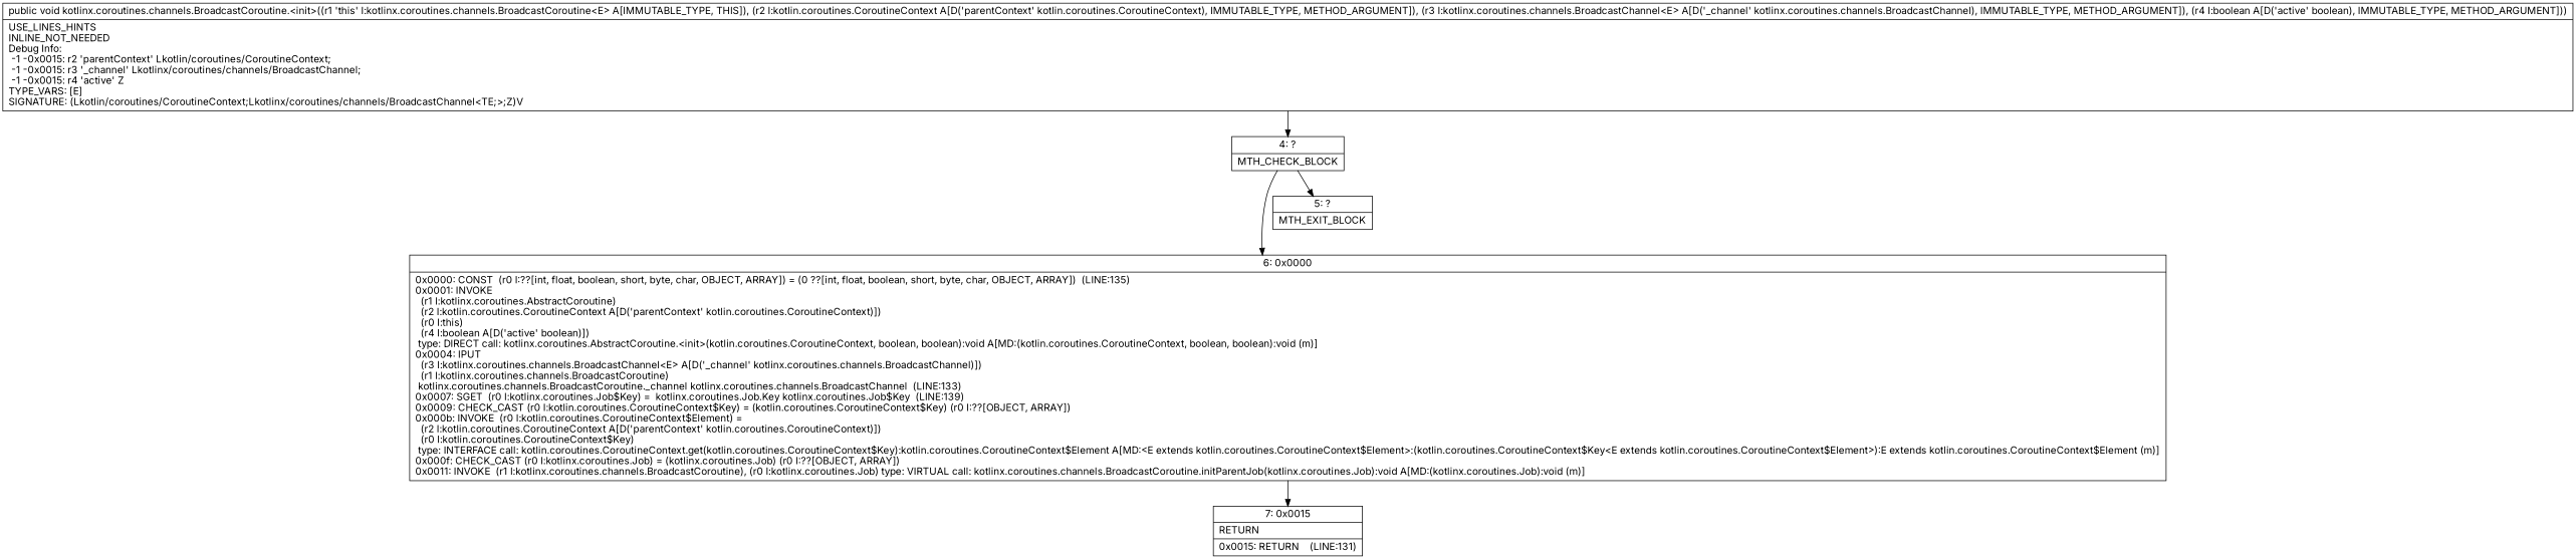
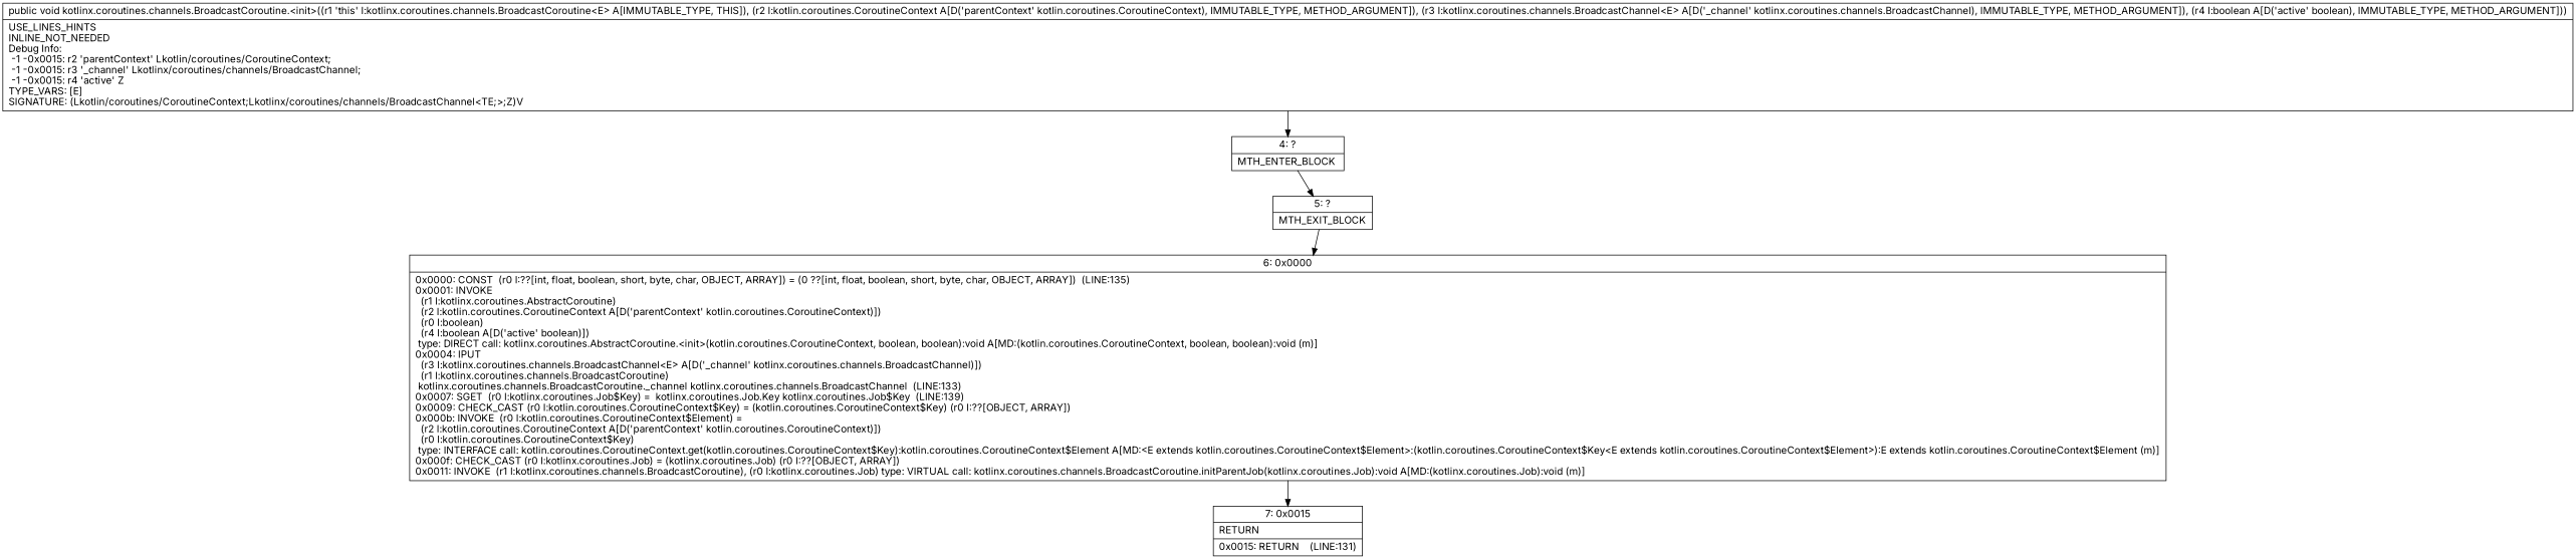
  digraph {
    fontname=Inter
    node [fontname=Inter shape=record]
    edge [fontname=Inter]
-   n1 [label="{4\:\ ?|MTH_CHECK_BLOCK\l}"]
-   n2 [label="{6\:\ 0x0000|0x0000: CONST  (r0 I:??[int, float, boolean, short, byte, char, OBJECT, ARRAY]) = (0 ??[int, float, boolean, short, byte, char, OBJECT, ARRAY])  (LINE:135)\l0x0001: INVOKE  \l  (r1 I:kotlinx.coroutines.AbstractCoroutine)\l  (r2 I:kotlin.coroutines.CoroutineContext A[D('parentContext' kotlin.coroutines.CoroutineContext)])\l  (r0 I:this)\l  (r4 I:boolean A[D('active' boolean)])\l type: DIRECT call: kotlinx.coroutines.AbstractCoroutine.\<init\>(kotlin.coroutines.CoroutineContext, boolean, boolean):void A[MD:(kotlin.coroutines.CoroutineContext, boolean, boolean):void (m)]\l0x0004: IPUT  \l  (r3 I:kotlinx.coroutines.channels.BroadcastChannel\<E\> A[D('_channel' kotlinx.coroutines.channels.BroadcastChannel)])\l  (r1 I:kotlinx.coroutines.channels.BroadcastCoroutine)\l kotlinx.coroutines.channels.BroadcastCoroutine._channel kotlinx.coroutines.channels.BroadcastChannel  (LINE:133)\l0x0007: SGET  (r0 I:kotlinx.coroutines.Job$Key) =  kotlinx.coroutines.Job.Key kotlinx.coroutines.Job$Key  (LINE:139)\l0x0009: CHECK_CAST (r0 I:kotlin.coroutines.CoroutineContext$Key) = (kotlin.coroutines.CoroutineContext$Key) (r0 I:??[OBJECT, ARRAY]) \l0x000b: INVOKE  (r0 I:kotlin.coroutines.CoroutineContext$Element) = \l  (r2 I:kotlin.coroutines.CoroutineContext A[D('parentContext' kotlin.coroutines.CoroutineContext)])\l  (r0 I:kotlin.coroutines.CoroutineContext$Key)\l type: INTERFACE call: kotlin.coroutines.CoroutineContext.get(kotlin.coroutines.CoroutineContext$Key):kotlin.coroutines.CoroutineContext$Element A[MD:\<E extends kotlin.coroutines.CoroutineContext$Element\>:(kotlin.coroutines.CoroutineContext$Key\<E extends kotlin.coroutines.CoroutineContext$Element\>):E extends kotlin.coroutines.CoroutineContext$Element (m)]\l0x000f: CHECK_CAST (r0 I:kotlinx.coroutines.Job) = (kotlinx.coroutines.Job) (r0 I:??[OBJECT, ARRAY]) \l0x0011: INVOKE  (r1 I:kotlinx.coroutines.channels.BroadcastCoroutine), (r0 I:kotlinx.coroutines.Job) type: VIRTUAL call: kotlinx.coroutines.channels.BroadcastCoroutine.initParentJob(kotlinx.coroutines.Job):void A[MD:(kotlinx.coroutines.Job):void (m)]\l}"]
+   n1 [label="{4\:\ ?|MTH_ENTER_BLOCK\l}"]
+   n2 [label="{6\:\ 0x0000|0x0000: CONST  (r0 I:??[int, float, boolean, short, byte, char, OBJECT, ARRAY]) = (0 ??[int, float, boolean, short, byte, char, OBJECT, ARRAY])  (LINE:135)\l0x0001: INVOKE  \l  (r1 I:kotlinx.coroutines.AbstractCoroutine)\l  (r2 I:kotlin.coroutines.CoroutineContext A[D('parentContext' kotlin.coroutines.CoroutineContext)])\l  (r0 I:boolean)\l  (r4 I:boolean A[D('active' boolean)])\l type: DIRECT call: kotlinx.coroutines.AbstractCoroutine.\<init\>(kotlin.coroutines.CoroutineContext, boolean, boolean):void A[MD:(kotlin.coroutines.CoroutineContext, boolean, boolean):void (m)]\l0x0004: IPUT  \l  (r3 I:kotlinx.coroutines.channels.BroadcastChannel\<E\> A[D('_channel' kotlinx.coroutines.channels.BroadcastChannel)])\l  (r1 I:kotlinx.coroutines.channels.BroadcastCoroutine)\l kotlinx.coroutines.channels.BroadcastCoroutine._channel kotlinx.coroutines.channels.BroadcastChannel  (LINE:133)\l0x0007: SGET  (r0 I:kotlinx.coroutines.Job$Key) =  kotlinx.coroutines.Job.Key kotlinx.coroutines.Job$Key  (LINE:139)\l0x0009: CHECK_CAST (r0 I:kotlin.coroutines.CoroutineContext$Key) = (kotlin.coroutines.CoroutineContext$Key) (r0 I:??[OBJECT, ARRAY]) \l0x000b: INVOKE  (r0 I:kotlin.coroutines.CoroutineContext$Element) = \l  (r2 I:kotlin.coroutines.CoroutineContext A[D('parentContext' kotlin.coroutines.CoroutineContext)])\l  (r0 I:kotlin.coroutines.CoroutineContext$Key)\l type: INTERFACE call: kotlin.coroutines.CoroutineContext.get(kotlin.coroutines.CoroutineContext$Key):kotlin.coroutines.CoroutineContext$Element A[MD:\<E extends kotlin.coroutines.CoroutineContext$Element\>:(kotlin.coroutines.CoroutineContext$Key\<E extends kotlin.coroutines.CoroutineContext$Element\>):E extends kotlin.coroutines.CoroutineContext$Element (m)]\l0x000f: CHECK_CAST (r0 I:kotlinx.coroutines.Job) = (kotlinx.coroutines.Job) (r0 I:??[OBJECT, ARRAY]) \l0x0011: INVOKE  (r1 I:kotlinx.coroutines.channels.BroadcastCoroutine), (r0 I:kotlinx.coroutines.Job) type: VIRTUAL call: kotlinx.coroutines.channels.BroadcastCoroutine.initParentJob(kotlinx.coroutines.Job):void A[MD:(kotlinx.coroutines.Job):void (m)]\l}"]
    n3 [label="{5\:\ ?|MTH_EXIT_BLOCK\l}"]
    n4 [label="{7\:\ 0x0015|RETURN\l|0x0015: RETURN    (LINE:131)\l}"]
    n5 [label="{public void kotlinx.coroutines.channels.BroadcastCoroutine.\<init\>((r1 'this' I:kotlinx.coroutines.channels.BroadcastCoroutine\<E\> A[IMMUTABLE_TYPE, THIS]), (r2 I:kotlin.coroutines.CoroutineContext A[D('parentContext' kotlin.coroutines.CoroutineContext), IMMUTABLE_TYPE, METHOD_ARGUMENT]), (r3 I:kotlinx.coroutines.channels.BroadcastChannel\<E\> A[D('_channel' kotlinx.coroutines.channels.BroadcastChannel), IMMUTABLE_TYPE, METHOD_ARGUMENT]), (r4 I:boolean A[D('active' boolean), IMMUTABLE_TYPE, METHOD_ARGUMENT]))  | USE_LINES_HINTS\lINLINE_NOT_NEEDED\lDebug Info:\l  \-1 \-0x0015: r2 'parentContext' Lkotlin\/coroutines\/CoroutineContext;\l  \-1 \-0x0015: r3 '_channel' Lkotlinx\/coroutines\/channels\/BroadcastChannel;\l  \-1 \-0x0015: r4 'active' Z\lTYPE_VARS: [E]\lSIGNATURE: (Lkotlin\/coroutines\/CoroutineContext;Lkotlinx\/coroutines\/channels\/BroadcastChannel\<TE;\>;Z)V\l}"]
-   n1 -> n2
+   n3 -> n2
    n1 -> n3
    n2 -> n4
    n5 -> n1
  }
